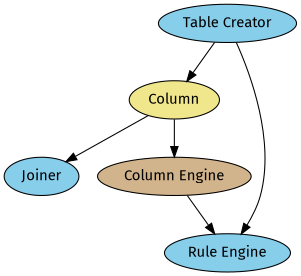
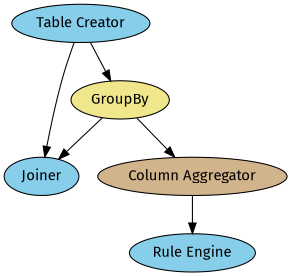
  digraph {
    fontname="Fira Sans"
    rankdir=TB
    node [fillcolor=skyblue fontname="Fira Sans" style=filled]
    edge [fontname="Fira Sans"]
    n1 [label="Table Creator"]
-   n2 [fillcolor=khaki label=Column]
+   n2 [fillcolor=khaki label=GroupBy]
    n3 [label=Joiner]
-   n4 [fillcolor=tan label="Column Engine"]
+   n4 [fillcolor=tan label="Column Aggregator"]
    n5 [label="Rule Engine"]
    n1 -> n2
-   n1 -> n5
+   n1 -> n3
    n2 -> n3
    n2 -> n4
    n4 -> n5
  }
